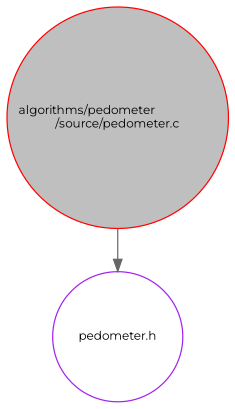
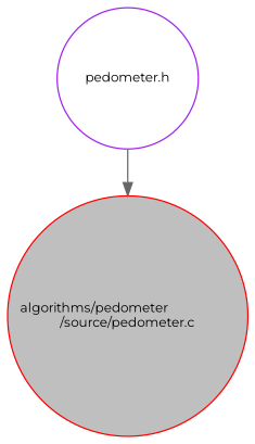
  digraph {
    fontname=Montserrat
    node [fontname=Montserrat fontsize=10 shape=circle style=filled]
    n1 [color=red fillcolor=grey75 fontcolor=black height=0.2 label="algorithms/pedometer\l/source/pedometer.c" width=0.4]
    n2 [color=purple fillcolor=white height=0.2 label="pedometer.h" width=0.4]
-   n1 -> n2 [color=gray40 fontname=Montserrat fontsize=10 labelfontname=Helvetica labelfontsize=10 style=solid]
+   n2 -> n1 [color=gray40 fontname=Montserrat fontsize=10 labelfontname=Helvetica labelfontsize=10 style=solid]
  }
